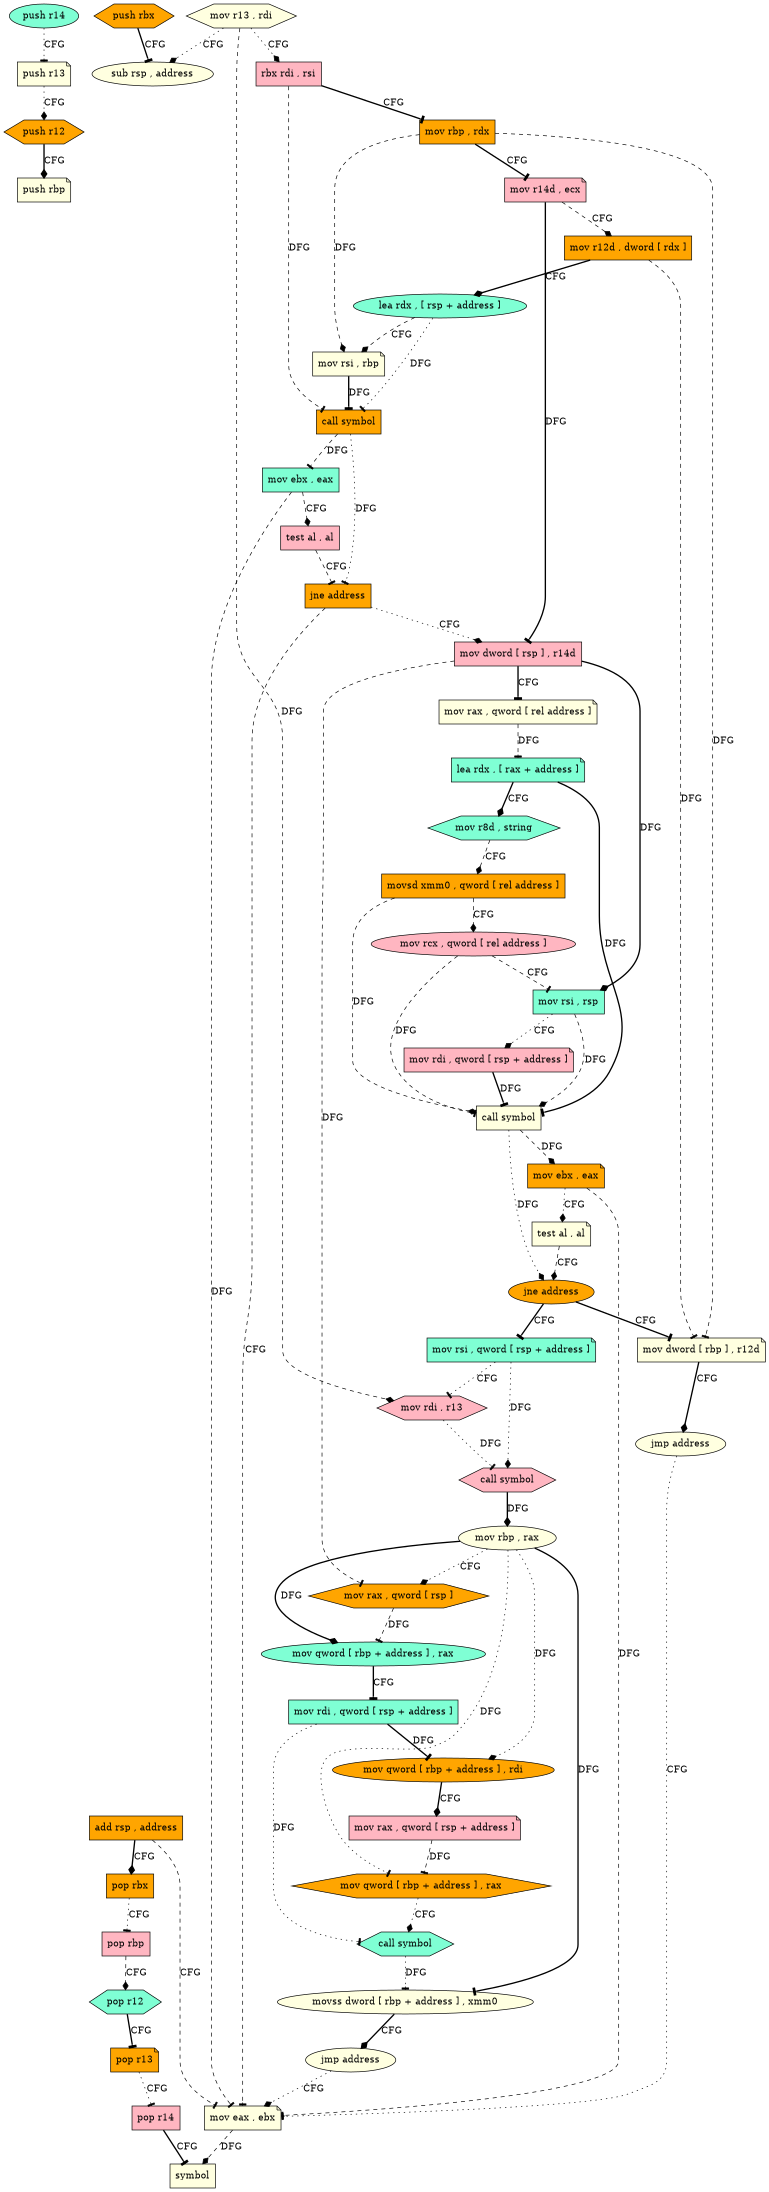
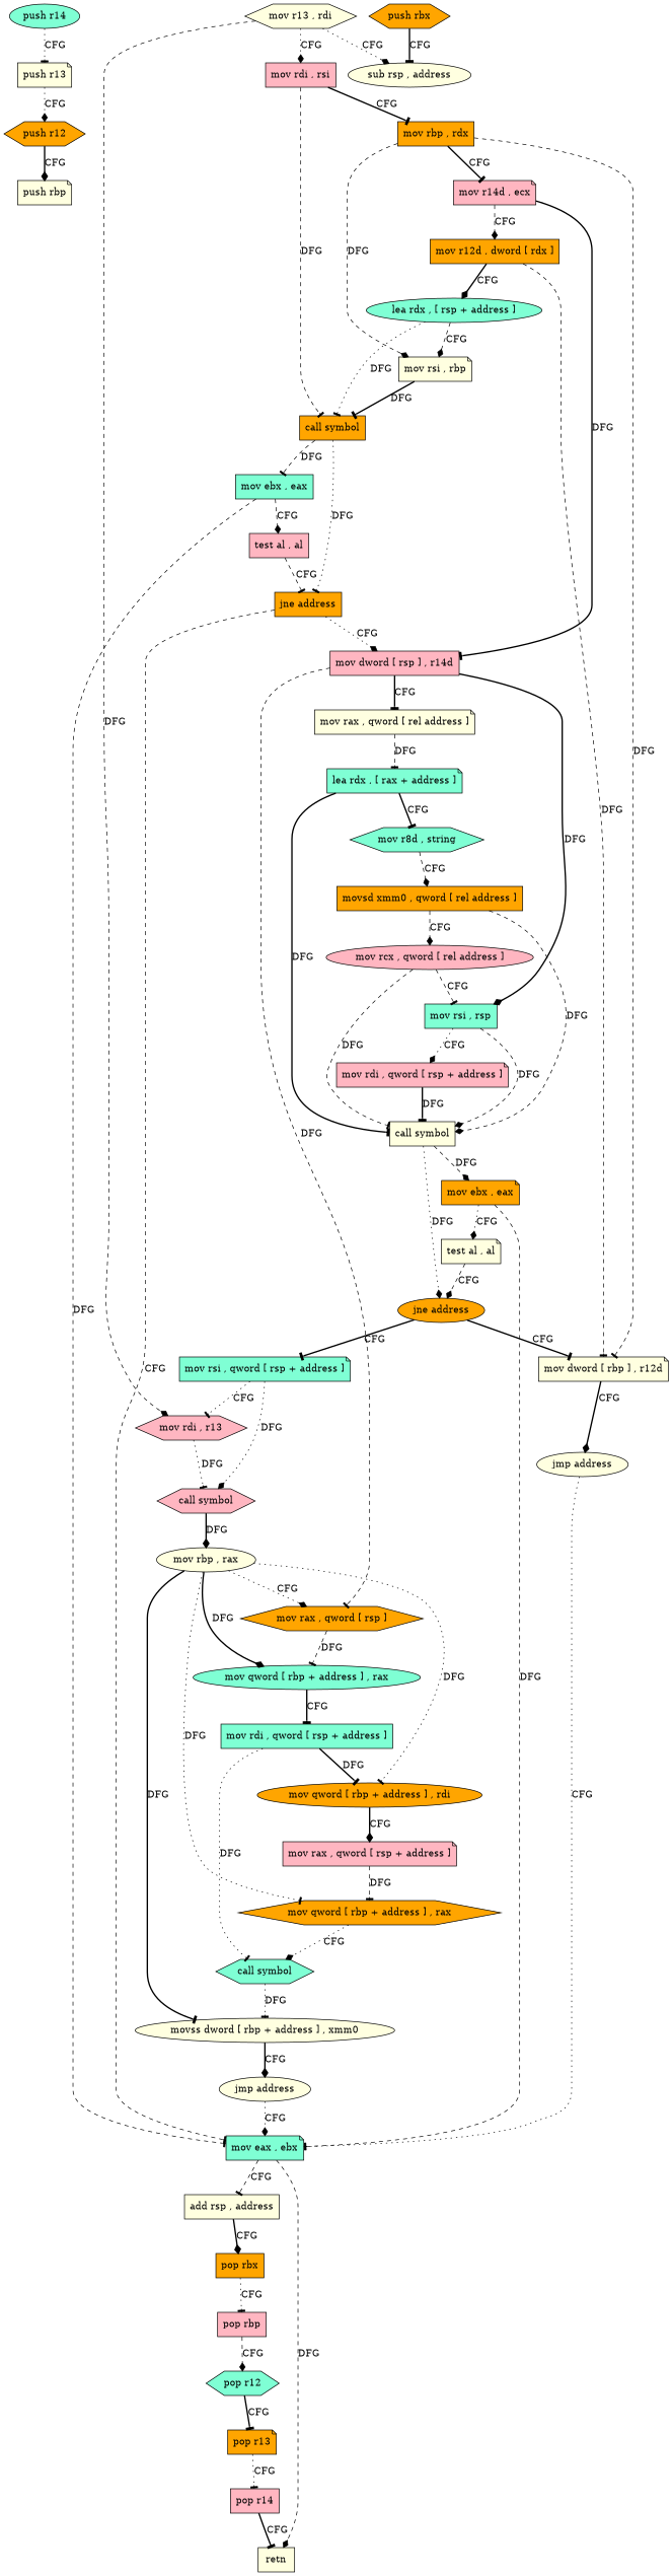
  digraph {
    node [fillcolor=lightyellow shape=box style=filled]
    edge [arrowhead=tee style=dashed]
    n1 [fillcolor=aquamarine label="push r14" shape=ellipse]
    n2 [label="push r13" shape=note]
    n3 [fillcolor=orange label="push r12" shape=hexagon]
    n4 [label="push rbp" shape=note]
    n5 [fillcolor=orange label="push rbx" shape=hexagon]
    n6 [label="sub rsp , address" shape=ellipse]
    n7 [label="mov r13 , rdi" shape=hexagon]
-   n8 [fillcolor=lightpink label="rbx rdi , rsi"]
+   n8 [fillcolor=lightpink label="mov rdi , rsi"]
    n9 [fillcolor=lightpink label="mov rdi , r13" shape=hexagon]
    n10 [fillcolor=orange label="mov rbp , rdx"]
    n11 [fillcolor=orange label="call symbol"]
    n12 [fillcolor=lightpink label="call symbol" shape=hexagon]
    n13 [fillcolor=lightpink label="mov r14d , ecx" shape=note]
    n14 [label="mov rsi , rbp" shape=note]
    n15 [label="mov dword [ rbp ] , r12d" shape=note]
    n16 [fillcolor=aquamarine label="mov ebx , eax"]
    n17 [fillcolor=orange label="jne address"]
    n18 [fillcolor=orange label="mov r12d , dword [ rdx ]"]
    n19 [fillcolor=lightpink label="mov dword [ rsp ] , r14d"]
    n20 [label="jmp address" shape=ellipse]
    n21 [fillcolor=aquamarine label="lea rdx , [ rsp + address ]" shape=ellipse]
    n22 [label="mov rax , qword [ rel address ]" shape=note]
    n23 [fillcolor=aquamarine label="mov rsi , rsp"]
    n24 [fillcolor=orange label="mov rax , qword [ rsp ]" shape=hexagon]
    n25 [fillcolor=lightpink label="test al , al"]
-   n26 [label="mov eax , ebx" shape=note]
-   n27 [fillcolor=orange label="add rsp , address"]
-   n28 [label=symbol]
+   n26 [fillcolor=aquamarine label="mov eax , ebx" shape=note]
+   n27 [label="add rsp , address"]
+   n28 [label=retn]
    n29 [fillcolor=aquamarine label="lea rdx , [ rax + address ]" shape=note]
    n30 [label="call symbol"]
    n31 [fillcolor=lightpink label="mov rdi , qword [ rsp + address ]" shape=note]
    n32 [fillcolor=aquamarine label="mov qword [ rbp + address ] , rax" shape=ellipse]
    n33 [fillcolor=orange label="pop rbx"]
    n34 [fillcolor=aquamarine label="mov r8d , string" shape=hexagon]
    n35 [fillcolor=orange label="movsd xmm0 , qword [ rel address ]"]
    n36 [fillcolor=orange label="mov ebx , eax" shape=note]
    n37 [fillcolor=orange label="jne address" shape=ellipse]
    n38 [fillcolor=lightpink label="mov rcx , qword [ rel address ]" shape=ellipse]
    n39 [label="test al , al" shape=note]
    n40 [fillcolor=aquamarine label="mov rsi , qword [ rsp + address ]" shape=note]
    n41 [label="mov rbp , rax" shape=ellipse]
    n42 [fillcolor=lightpink label="pop rbp"]
    n43 [fillcolor=aquamarine label="pop r12" shape=hexagon]
    n44 [fillcolor=orange label="pop r13" shape=note]
    n45 [fillcolor=lightpink label="pop r14"]
    n46 [fillcolor=orange label="mov qword [ rbp + address ] , rdi" shape=ellipse]
    n47 [fillcolor=orange label="mov qword [ rbp + address ] , rax" shape=hexagon]
    n48 [label="movss dword [ rbp + address ] , xmm0" shape=ellipse]
    n49 [fillcolor=aquamarine label="mov rdi , qword [ rsp + address ]"]
    n50 [fillcolor=lightpink label="mov rax , qword [ rsp + address ]" shape=note]
    n51 [fillcolor=aquamarine label="call symbol" shape=hexagon]
    n52 [label="jmp address" shape=ellipse]
    n1 -> n2 [label=CFG style=dotted]
    n2 -> n3 [arrowhead=diamond label=CFG style=dotted]
    n3 -> n4 [arrowhead=diamond label=CFG style=bold]
    n5 -> n6 [label=CFG style=bold]
    n7 -> n6 [arrowhead=diamond label=CFG style=dotted]
    n7 -> n8 [arrowhead=diamond label=CFG style=dotted]
    n7 -> n9 [arrowhead=diamond label=DFG]
    n8 -> n10 [label=CFG style=bold]
    n8 -> n11 [label=DFG]
    n9 -> n12 [label=DFG style=dotted]
    n10 -> n13 [label=CFG style=bold]
    n10 -> n14 [arrowhead=diamond label=DFG]
    n10 -> n15 [label=DFG]
    n11 -> n16 [label=DFG]
    n11 -> n17 [label=DFG style=dotted]
    n12 -> n41 [arrowhead=diamond label=DFG style=bold]
    n13 -> n18 [arrowhead=diamond label=CFG]
    n13 -> n19 [label=DFG style=bold]
    n14 -> n11 [label=DFG style=bold]
    n15 -> n20 [arrowhead=diamond label=CFG style=bold]
    n16 -> n25 [arrowhead=diamond label=CFG]
    n16 -> n26 [label=DFG]
    n17 -> n19 [arrowhead=diamond label=CFG style=dotted]
    n17 -> n26 [label=CFG]
    n18 -> n15 [label=DFG]
    n18 -> n21 [arrowhead=diamond label=CFG style=bold]
    n19 -> n22 [label=CFG style=bold]
    n19 -> n23 [arrowhead=diamond label=DFG style=bold]
    n19 -> n24 [label=DFG]
    n20 -> n26 [label=CFG style=dotted]
    n21 -> n11 [label=DFG style=dotted]
    n21 -> n14 [arrowhead=diamond label=CFG]
    n22 -> n29 [label=DFG]
    n23 -> n30 [arrowhead=diamond label=DFG]
    n23 -> n31 [arrowhead=diamond label=CFG style=dotted]
    n24 -> n32 [label=DFG]
    n25 -> n17 [label=CFG]
-   n27 -> n26 [label=CFG]
+   n26 -> n27 [label=CFG]
    n26 -> n28 [arrowhead=diamond label=DFG]
    n27 -> n33 [arrowhead=diamond label=CFG style=bold]
    n29 -> n30 [label=DFG style=bold]
-   n29 -> n34 [arrowhead=diamond label=CFG style=bold]
+   n29 -> n34 [label=CFG style=bold]
    n30 -> n36 [arrowhead=diamond label=DFG]
    n30 -> n37 [arrowhead=diamond label=DFG style=dotted]
    n31 -> n30 [label=DFG style=bold]
    n32 -> n49 [label=CFG style=bold]
    n33 -> n42 [label=CFG style=dotted]
    n34 -> n35 [arrowhead=diamond label=CFG]
    n35 -> n30 [arrowhead=diamond label=DFG]
    n35 -> n38 [arrowhead=diamond label=CFG]
    n36 -> n26 [label=DFG]
    n36 -> n39 [arrowhead=diamond label=CFG style=dotted]
    n37 -> n15 [label=CFG style=bold]
    n37 -> n40 [label=CFG style=bold]
    n38 -> n23 [label=CFG]
    n38 -> n30 [label=DFG]
    n39 -> n37 [arrowhead=diamond label=CFG]
    n40 -> n9 [label=CFG style=dotted]
    n40 -> n12 [arrowhead=diamond label=DFG style=dotted]
    n41 -> n24 [arrowhead=diamond label=CFG style=dotted]
    n41 -> n32 [arrowhead=diamond label=DFG style=bold]
-   n41 -> n46 [arrowhead=diamond label=DFG style=dotted]
+   n41 -> n46 [label=DFG style=dotted]
    n41 -> n47 [label=DFG style=dotted]
    n41 -> n48 [label=DFG style=bold]
    n42 -> n43 [arrowhead=diamond label=CFG]
    n43 -> n44 [label=CFG style=bold]
    n44 -> n45 [label=CFG style=dotted]
    n45 -> n28 [label=CFG style=bold]
    n46 -> n50 [arrowhead=diamond label=CFG style=bold]
    n47 -> n51 [arrowhead=diamond label=CFG style=dotted]
    n48 -> n52 [arrowhead=diamond label=CFG style=bold]
    n49 -> n46 [label=DFG style=bold]
    n49 -> n51 [label=DFG style=dotted]
    n50 -> n47 [label=DFG]
    n51 -> n48 [label=DFG style=dotted]
    n52 -> n26 [arrowhead=diamond label=CFG style=dotted]
  }
